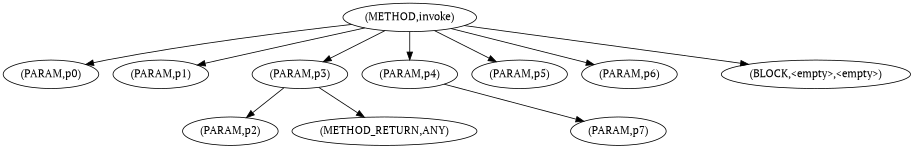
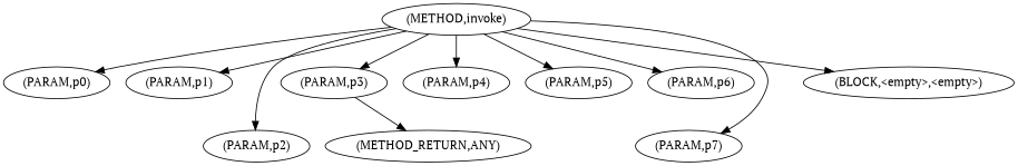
  digraph {
    fontname="PT Serif"
    node [fontname="PT Serif"]
    edge [fontname="PT Serif"]
    n1 [label=<(METHOD,invoke)>]
    n2 [label=<(PARAM,p0)>]
    n3 [label=<(PARAM,p1)>]
    n4 [label=<(PARAM,p2)>]
    n5 [label=<(PARAM,p3)>]
    n6 [label=<(PARAM,p4)>]
    n7 [label=<(PARAM,p5)>]
    n8 [label=<(PARAM,p6)>]
    n9 [label=<(PARAM,p7)>]
    n10 [label=<(BLOCK,&lt;empty&gt;,&lt;empty&gt;)>]
    n11 [label=<(METHOD_RETURN,ANY)>]
    n1 -> n2
    n1 -> n3
-   n5 -> n4
+   n1 -> n4
    n1 -> n5
    n1 -> n6
    n1 -> n7
    n1 -> n8
-   n6 -> n9
+   n1 -> n9
    n1 -> n10
    n5 -> n11
  }
